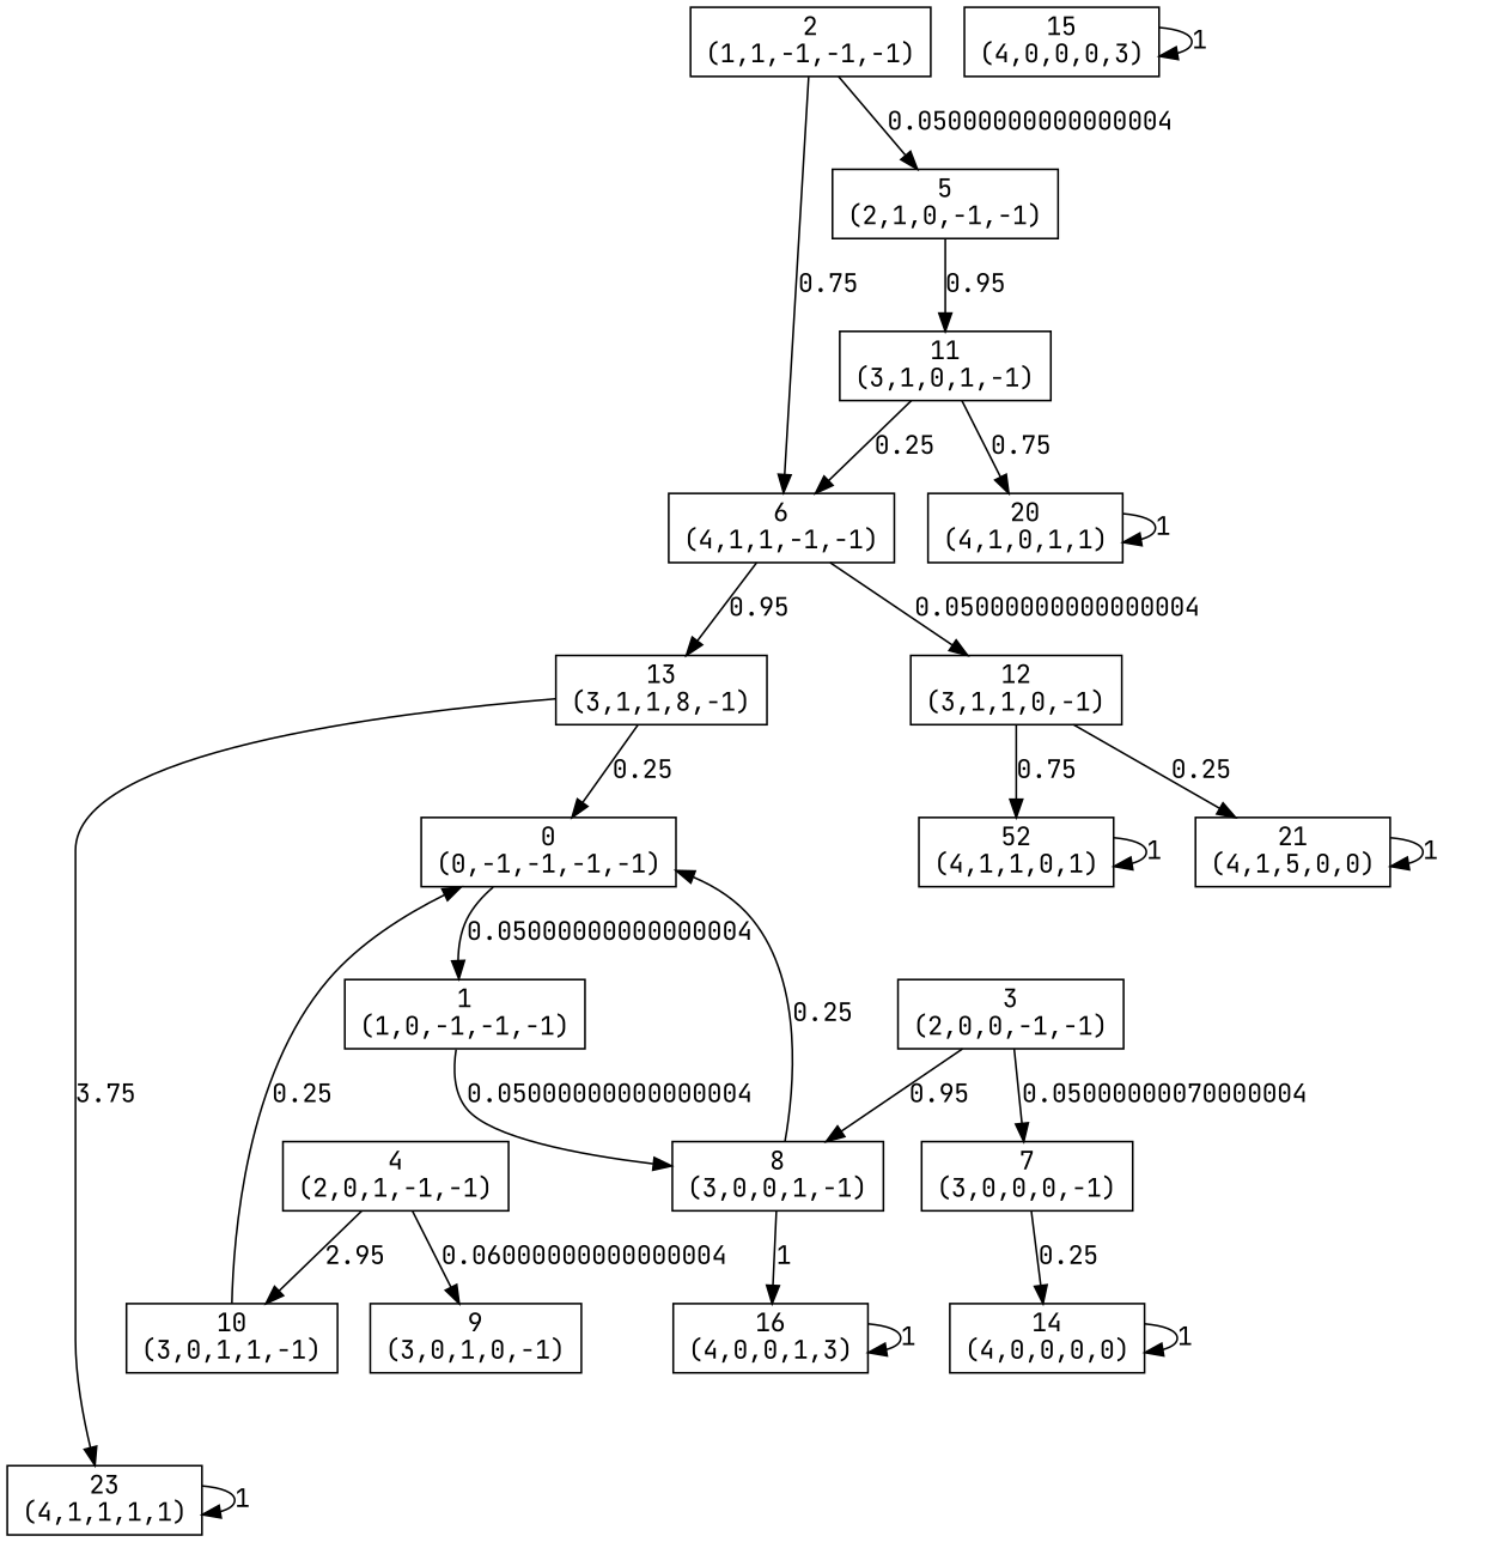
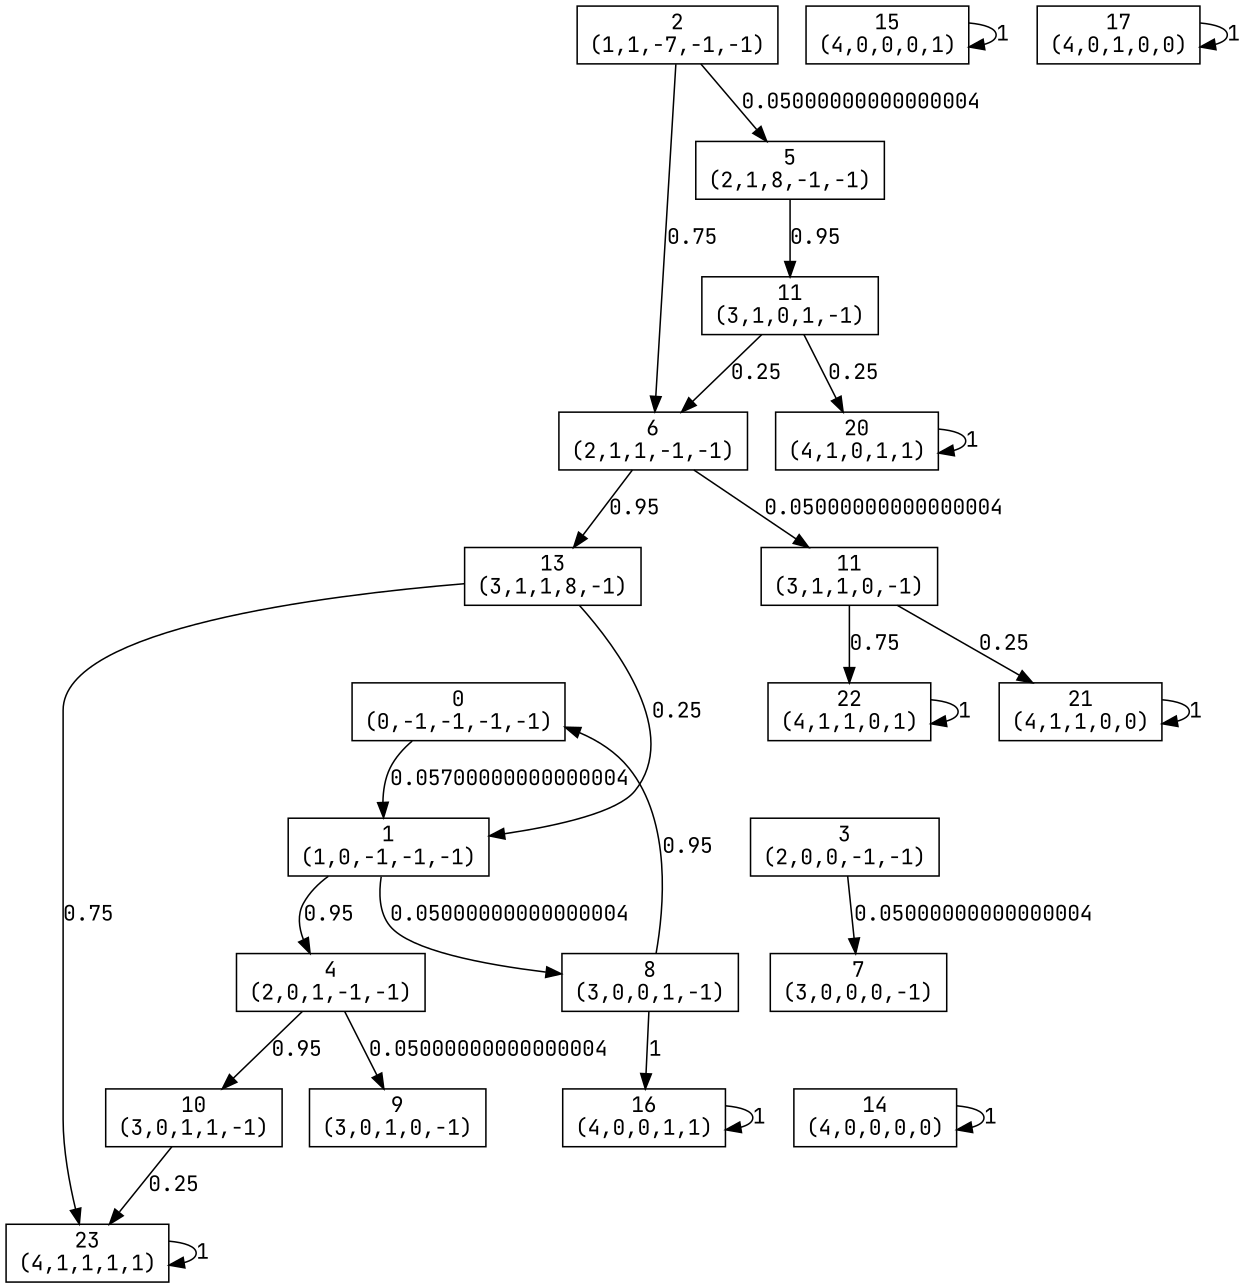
  digraph {
    fontname="JetBrains Mono"
    node [fontname="JetBrains Mono" shape=box]
    edge [fontname="JetBrains Mono"]
    n1 [label="0\n(0,-1,-1,-1,-1)"]
    n2 [label="1\n(1,0,-1,-1,-1)"]
    n3 [label="4\n(2,0,1,-1,-1)"]
    n4 [label="8\n(3,0,0,1,-1)"]
-   n5 [label="2\n(1,1,-1,-1,-1)"]
-   n6 [label="5\n(2,1,0,-1,-1)"]
-   n7 [label="6\n(4,1,1,-1,-1)"]
+   n5 [label="2\n(1,1,-7,-1,-1)"]
+   n6 [label="5\n(2,1,8,-1,-1)"]
+   n7 [label="6\n(2,1,1,-1,-1)"]
    n8 [label="3\n(2,0,0,-1,-1)"]
    n9 [label="7\n(3,0,0,0,-1)"]
    n10 [label="9\n(3,0,1,0,-1)"]
    n11 [label="10\n(3,0,1,1,-1)"]
    n12 [label="11\n(3,1,0,1,-1)"]
-   n13 [label="12\n(3,1,1,0,-1)"]
+   n13 [label="11\n(3,1,1,0,-1)"]
    n14 [label="13\n(3,1,1,8,-1)"]
    n15 [label="14\n(4,0,0,0,0)"]
-   n16 [label="16\n(4,0,0,1,3)"]
+   n16 [label="16\n(4,0,0,1,1)"]
    n17 [label="20\n(4,1,0,1,1)"]
-   n18 [label="21\n(4,1,5,0,0)"]
-   n19 [label="52\n(4,1,1,0,1)"]
+   n18 [label="21\n(4,1,1,0,0)"]
+   n19 [label="22\n(4,1,1,0,1)"]
    n20 [label="23\n(4,1,1,1,1)"]
-   n21 [label="15\n(4,0,0,0,3)"]
-   n1 -> n2 [label=0.05000000000000004]
+   n21 [label="15\n(4,0,0,0,1)"]
+   n22 [label="17\n(4,0,1,0,0)"]
+   n1 -> n2 [label=0.05700000000000004]
+   n2 -> n3 [label=0.95]
    n2 -> n4 [label=0.05000000000000004]
-   n3 -> n10 [label=0.06000000000000004]
-   n3 -> n11 [label=2.95]
-   n4 -> n1 [label=0.25]
+   n3 -> n10 [label=0.05000000000000004]
+   n3 -> n11 [label=0.95]
+   n4 -> n1 [label=0.95]
    n4 -> n16 [label=1]
    n5 -> n6 [label=0.05000000000000004]
    n5 -> n7 [label=0.75]
    n6 -> n12 [label=0.95]
    n7 -> n13 [label=0.05000000000000004]
    n7 -> n14 [label=0.95]
-   n8 -> n4 [label=0.95]
-   n8 -> n9 [label=0.05000000070000004]
-   n9 -> n15 [label=0.25]
-   n11 -> n1 [label=0.25]
+   n8 -> n9 [label=0.05000000000000004]
+   n11 -> n20 [label=0.25]
    n12 -> n7 [label=0.25]
-   n12 -> n17 [label=0.75]
+   n12 -> n17 [label=0.25]
    n13 -> n18 [label=0.25]
    n13 -> n19 [label=0.75]
-   n14 -> n1 [label=0.25]
-   n14 -> n20 [label=3.75]
+   n14 -> n2 [label=0.25]
+   n14 -> n20 [label=0.75]
    n15 -> n15 [label=1]
    n16 -> n16 [label=1]
    n17 -> n17 [label=1]
    n18 -> n18 [label=1]
    n19 -> n19 [label=1]
    n20 -> n20 [label=1]
    n21 -> n21 [label=1]
+   n22 -> n22 [label=1]
  }
